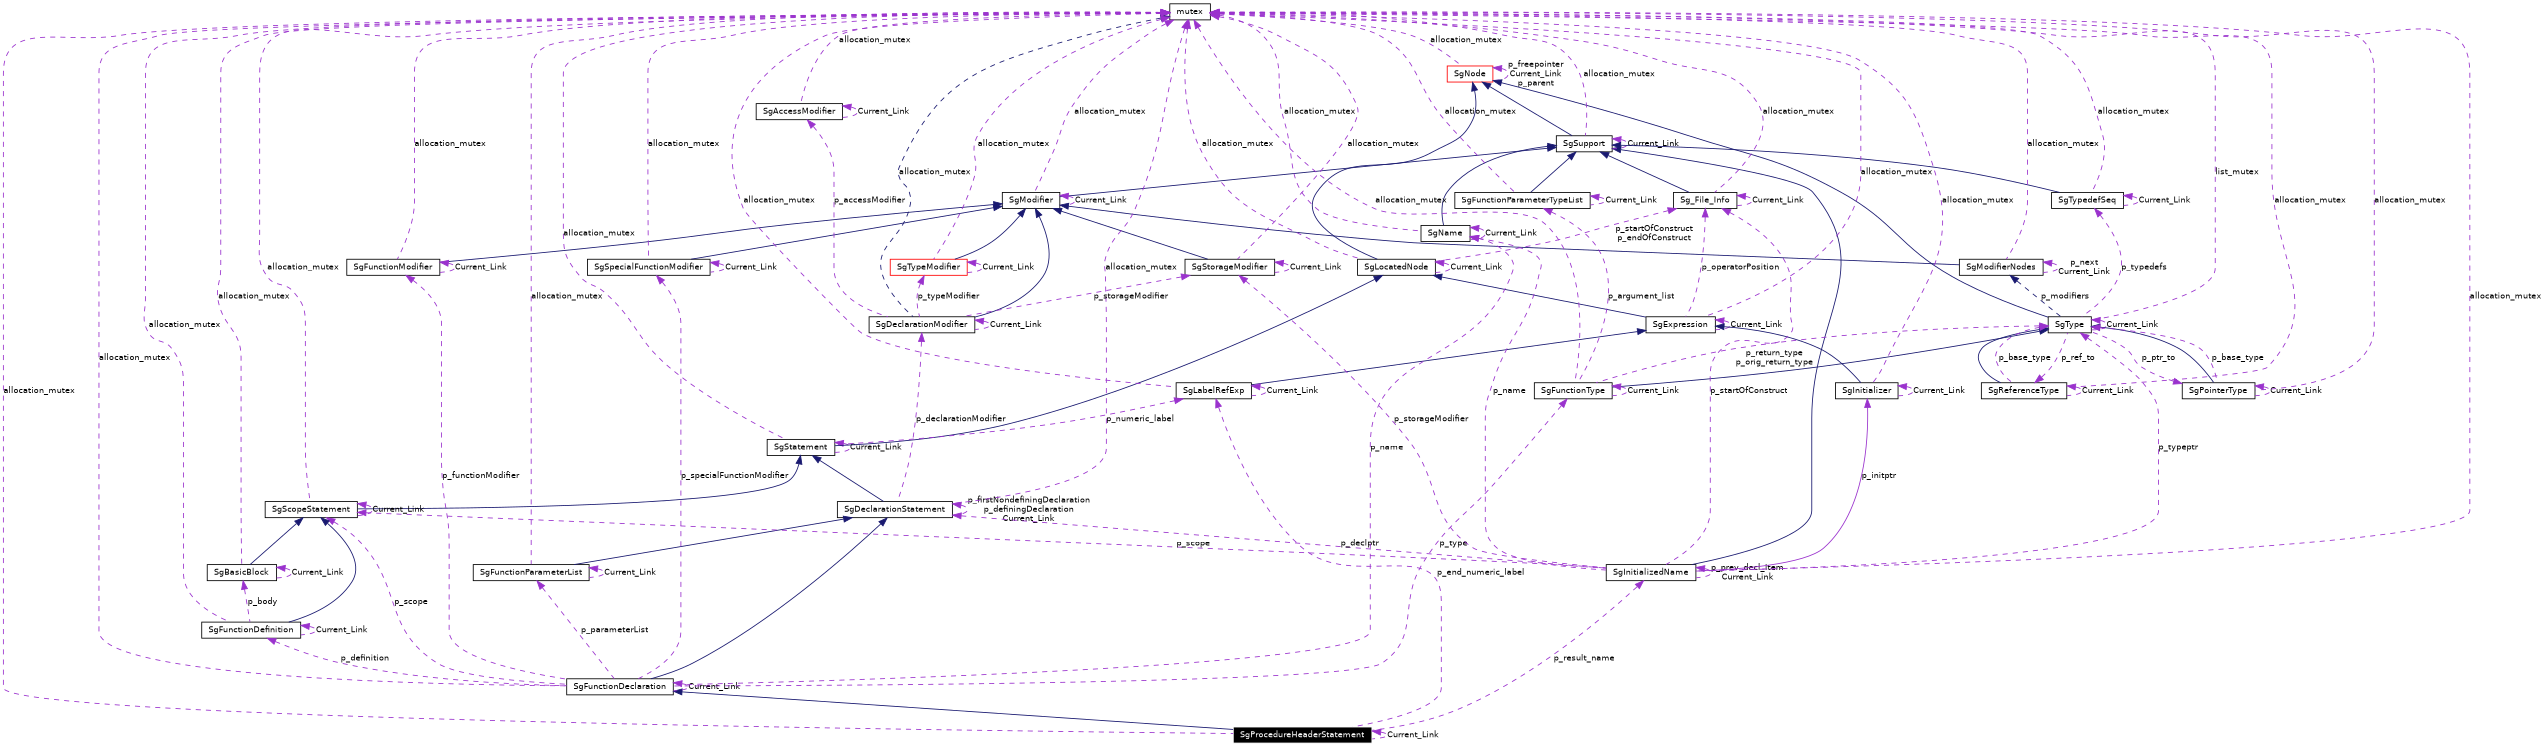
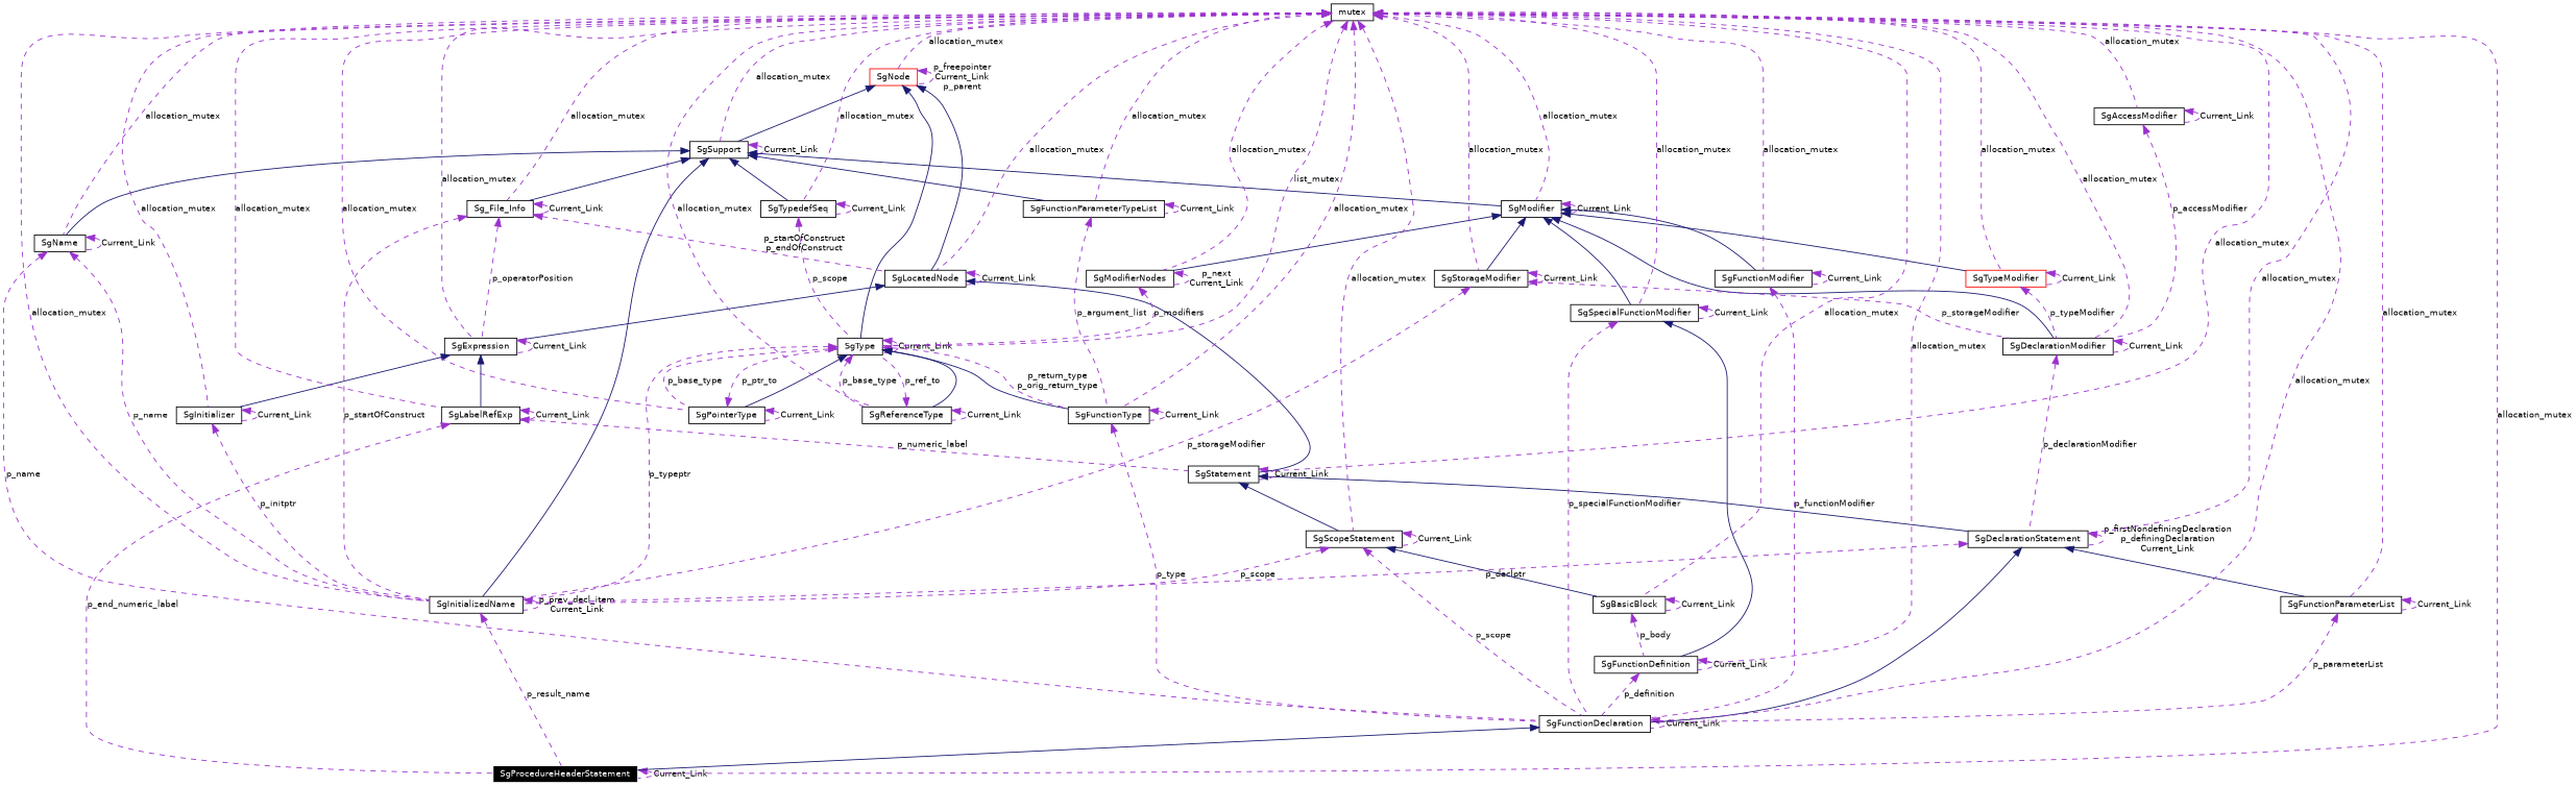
  digraph {
    node [color=black fontname=Helvetica fontsize=10 shape=record]
    edge [color=darkorchid3 dir=back fontname=Helvetica fontsize=10 labelfontname=Helvetica labelfontsize=10 style=dashed]
    n1 [color=white fillcolor=black fontcolor=white height=0.2 label=SgProcedureHeaderStatement style=filled width=0.4]
    n2 [height=0.2 label=SgFunctionDeclaration width=0.4]
    n3 [height=0.2 label=SgDeclarationStatement width=0.4]
    n4 [height=0.2 label=SgFunctionParameterList width=0.4]
    n5 [height=0.2 label=SgInitializedName width=0.4]
    n6 [height=0.2 label=SgStatement width=0.4]
    n7 [height=0.2 label=SgScopeStatement width=0.4]
    n8 [height=0.2 label=SgFunctionDefinition width=0.4]
    n9 [height=0.2 label=SgBasicBlock width=0.4]
    n10 [height=0.2 label=SgLocatedNode width=0.4]
    n11 [height=0.2 label=SgExpression width=0.4]
    n12 [height=0.2 label=SgLabelRefExp width=0.4]
    n13 [height=0.2 label=SgInitializer width=0.4]
    n14 [color=red height=0.2 label=SgNode width=0.4]
    n15 [height=0.2 label=SgSupport width=0.4]
    n16 [height=0.2 label=SgType width=0.4]
    n17 [height=0.2 label=Sg_File_Info width=0.4]
    n18 [height=0.2 label=SgModifier width=0.4]
    n19 [height=0.2 label=SgTypedefSeq width=0.4]
    n20 [height=0.2 label=SgFunctionParameterTypeList width=0.4]
    n21 [height=0.2 label=SgName width=0.4]
    n22 [height=0.2 label=SgFunctionType width=0.4]
    n23 [height=0.2 label=SgPointerType width=0.4]
    n24 [height=0.2 label=SgReferenceType width=0.4]
    n25 [height=0.2 label=mutex width=0.4]
    n26 [height=0.2 label=SgDeclarationModifier width=0.4]
    n27 [color=red height=0.2 label=SgTypeModifier width=0.4]
    n28 [height=0.2 label=SgStorageModifier width=0.4]
    n29 [height=0.2 label=SgAccessModifier width=0.4]
    n30 [height=0.2 label=SgFunctionModifier width=0.4]
    n31 [height=0.2 label=SgModifierNodes width=0.4]
    n32 [height=0.2 label=SgSpecialFunctionModifier width=0.4]
    n1 -> n1 [label=Current_Link]
    n2 -> n1 [color=midnightblue style=solid]
    n2 -> n2 [label=Current_Link]
    n3 -> n2 [color=midnightblue style=solid]
    n3 -> n3 [label="p_firstNondefiningDeclaration\np_definingDeclaration\nCurrent_Link"]
    n3 -> n4 [color=midnightblue style=solid]
    n3 -> n5 [label=p_declptr]
    n4 -> n2 [label=p_parameterList]
    n4 -> n4 [label=Current_Link]
    n5 -> n1 [label=p_result_name]
    n5 -> n5 [label="p_prev_decl_item\nCurrent_Link"]
    n6 -> n3 [color=midnightblue style=solid]
    n6 -> n6 [label=Current_Link]
    n6 -> n7 [color=midnightblue style=solid]
    n7 -> n2 [label=p_scope]
    n7 -> n5 [label=p_scope]
    n7 -> n7 [label=Current_Link]
-   n7 -> n8 [color=midnightblue style=solid]
+   n32 -> n8 [color=midnightblue style=solid]
    n7 -> n9 [color=midnightblue style=solid]
    n8 -> n2 [label=p_definition]
    n8 -> n8 [label=Current_Link]
    n9 -> n8 [label=p_body]
    n9 -> n9 [label=Current_Link]
    n10 -> n6 [color=midnightblue style=solid]
    n10 -> n10 [label=Current_Link]
    n10 -> n11 [color=midnightblue style=solid]
    n11 -> n11 [label=Current_Link]
    n11 -> n12 [color=midnightblue style=solid]
    n11 -> n13 [color=midnightblue style=solid]
    n12 -> n1 [label=p_end_numeric_label]
    n12 -> n6 [label=p_numeric_label]
    n12 -> n12 [label=Current_Link]
-   n13 -> n5 [label=p_initptr style=solid]
+   n13 -> n5 [label=p_initptr]
    n13 -> n13 [label=Current_Link]
    n14 -> n10 [color=midnightblue style=solid]
    n14 -> n14 [label="p_freepointer\nCurrent_Link\np_parent"]
    n14 -> n15 [color=midnightblue style=solid]
    n14 -> n16 [color=midnightblue style=solid]
    n15 -> n5 [color=midnightblue style=solid]
    n15 -> n15 [label=Current_Link]
    n15 -> n17 [color=midnightblue style=solid]
    n15 -> n18 [color=midnightblue style=solid]
    n15 -> n19 [color=midnightblue style=solid]
    n15 -> n20 [color=midnightblue style=solid]
    n15 -> n21 [color=midnightblue style=solid]
    n16 -> n5 [label=p_typeptr]
    n16 -> n16 [label=Current_Link]
    n16 -> n22 [color=midnightblue style=solid]
    n16 -> n22 [label="p_return_type\np_orig_return_type"]
    n16 -> n23 [color=midnightblue style=solid]
    n16 -> n23 [label=p_base_type]
    n16 -> n24 [color=midnightblue style=solid]
    n16 -> n24 [label=p_base_type]
    n17 -> n5 [label=p_startOfConstruct]
    n17 -> n10 [label="p_startOfConstruct\np_endOfConstruct"]
    n17 -> n11 [label=p_operatorPosition]
    n17 -> n17 [label=Current_Link]
    n18 -> n18 [label=Current_Link]
    n18 -> n26 [color=midnightblue style=solid]
    n18 -> n27 [color=midnightblue style=solid]
    n18 -> n28 [color=midnightblue style=solid]
    n18 -> n30 [color=midnightblue style=solid]
    n18 -> n31 [color=midnightblue style=solid]
    n18 -> n32 [color=midnightblue style=solid]
-   n19 -> n16 [label=p_typedefs]
+   n19 -> n16 [label=p_scope]
    n19 -> n19 [label=Current_Link]
    n20 -> n20 [label=Current_Link]
    n20 -> n22 [label=p_argument_list]
    n21 -> n2 [label=p_name]
    n21 -> n5 [label=p_name]
    n21 -> n21 [label=Current_Link]
    n22 -> n2 [label=p_type]
    n22 -> n22 [label=Current_Link]
    n23 -> n16 [label=p_ptr_to]
    n23 -> n23 [label=Current_Link]
    n24 -> n16 [label=p_ref_to]
    n24 -> n24 [label=Current_Link]
    n25 -> n1 [label=allocation_mutex]
    n25 -> n2 [label=allocation_mutex]
    n25 -> n3 [label=allocation_mutex]
    n25 -> n4 [label=allocation_mutex]
    n25 -> n5 [label=allocation_mutex]
    n25 -> n6 [label=allocation_mutex]
    n25 -> n7 [label=allocation_mutex]
    n25 -> n8 [label=allocation_mutex]
    n25 -> n9 [label=allocation_mutex]
    n25 -> n10 [label=allocation_mutex]
    n25 -> n11 [label=allocation_mutex]
    n25 -> n12 [label=allocation_mutex]
    n25 -> n13 [label=allocation_mutex]
    n25 -> n14 [label=allocation_mutex]
    n25 -> n15 [label=allocation_mutex]
    n25 -> n16 [label=list_mutex]
    n25 -> n17 [label=allocation_mutex]
    n25 -> n18 [label=allocation_mutex]
    n25 -> n19 [label=allocation_mutex]
    n25 -> n20 [label=allocation_mutex]
    n25 -> n21 [label=allocation_mutex]
    n25 -> n22 [label=allocation_mutex]
    n25 -> n23 [label=allocation_mutex]
    n25 -> n24 [label=allocation_mutex]
-   n25 -> n26 [color=midnightblue label=allocation_mutex]
+   n25 -> n26 [label=allocation_mutex]
    n25 -> n27 [label=allocation_mutex]
    n25 -> n28 [label=allocation_mutex]
    n25 -> n29 [label=allocation_mutex]
    n25 -> n30 [label=allocation_mutex]
    n25 -> n31 [label=allocation_mutex]
    n25 -> n32 [label=allocation_mutex]
    n26 -> n3 [label=p_declarationModifier]
    n26 -> n26 [label=Current_Link]
    n27 -> n26 [label=p_typeModifier]
    n27 -> n27 [label=Current_Link]
    n28 -> n5 [label=p_storageModifier]
    n28 -> n26 [label=p_storageModifier]
    n28 -> n28 [label=Current_Link]
    n29 -> n26 [label=p_accessModifier]
    n29 -> n29 [label=Current_Link]
    n30 -> n2 [label=p_functionModifier]
    n30 -> n30 [label=Current_Link]
-   n31 -> n16 [color=midnightblue label=p_modifiers]
+   n31 -> n16 [label=p_modifiers]
    n31 -> n31 [label="p_next\nCurrent_Link"]
    n32 -> n2 [label=p_specialFunctionModifier]
    n32 -> n32 [label=Current_Link]
  }
